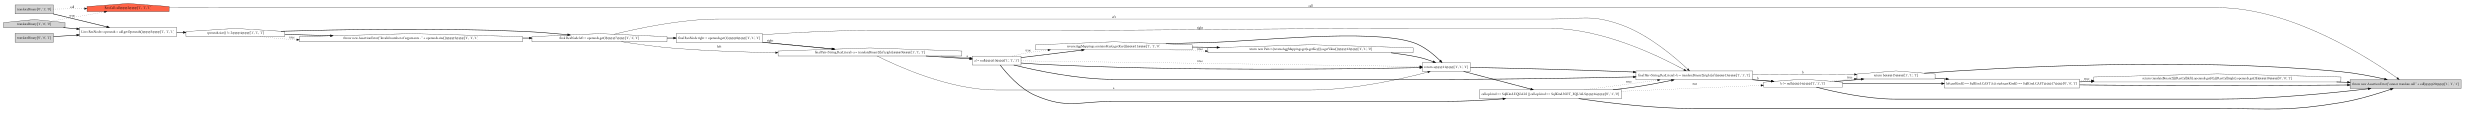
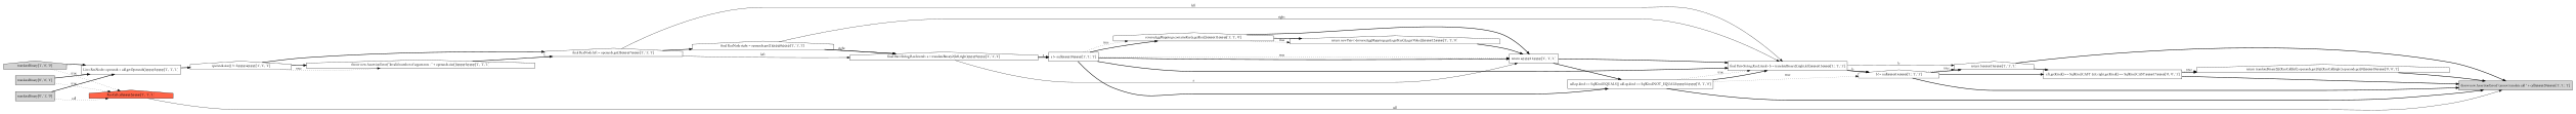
  digraph {
    fontname="EB Garamond"
    rankdir=LR
    node [fillcolor=white fontname="EB Garamond" shape=house style=filled]
    edge [fontname="EB Garamond" style=bold]
    n1 [fillcolor=lightgray label="translateBinary['0', '0', '1']" shape=box]
    n2 [label="List<RexNode> operands = call.getOperands()@@@3@@@['1', '1', '1']" shape=box]
    n3 [fillcolor=tomato label="RexCall call@@@2@@@['1', '1', '1']"]
    n4 [label="operands.size() != 2@@@4@@@['1', '1', '1']"]
    n5 [fillcolor=lightgray label="throw new AssertionError(\"cannot translate call \" + call)@@@20@@@['1', '1', '1']" shape=box]
    n6 [label="return translateBinary2(((RexCall)left).operands.get(0),((RexCall)right).operands.get(0))@@@18@@@['0', '0', '1']"]
    n7 [label="return a@@@11@@@['1', '1', '1']" shape=box]
    n8 [label="call.op.kind == SqlKind.EQUALS || call.op.kind == SqlKind.NOT_EQUALS@@@16@@@['0', '1', '0']" shape=box]
    n9 [label="final Pair<String,RexLiteral> b = translateBinary2(right,left)@@@13@@@['1', '1', '1']" shape=box]
    n10 [label="b != null@@@14@@@['1', '1', '1']"]
    n11 [label="return b@@@15@@@['1', '1', '1']"]
    n12 [label="reverseAggMappings.containsKey(a.getKey())@@@11@@@['1', '1', '0']"]
    n13 [label="return new Pair<>(reverseAggMappings.get(a.getKey()),a.getValue())@@@12@@@['1', '1', '0']"]
    n14 [label="throw new AssertionError(\"Invalid number of arguments - \" + operands.size())@@@5@@@['1', '1', '1']"]
    n15 [label="final RexNode left = operands.get(0)@@@7@@@['1', '1', '1']"]
    n16 [label="final Pair<String,RexLiteral> a = translateBinary2(left,right)@@@9@@@['1', '1', '1']"]
-   n17 [label="final RexNode right = operands.get(1)@@@8@@@['1', '1', '1']" shape=box]
+   n17 [label="final RexNode right = operands.get(1)@@@8@@@['1', '1', '1']"]
    n18 [label="left.getKind() == SqlKind.CAST && right.getKind() == SqlKind.CAST@@@17@@@['0', '0', '1']" shape=box]
    n19 [label="a != null@@@10@@@['1', '1', '1']" shape=box]
    n20 [fillcolor=lightgray label="translateBinary['1', '0', '0']"]
    n21 [fillcolor=lightgray label="translateBinary['0', '1', '0']" shape=box]
    n1 -> n2
+   n1 -> n3 [label=true style=dotted]
    n2 -> n4
    n3 -> n5 [label=call style=solid]
    n4 -> n14
    n4 -> n14 [label=true style=dotted]
    n4 -> n15
    n6 -> n5
    n7 -> n8
    n7 -> n9
    n8 -> n5
    n8 -> n9
    n8 -> n9 [label=true style=dotted]
    n8 -> n10 [label=true style=dotted]
    n9 -> n10
    n9 -> n10 [label=b style=solid]
    n9 -> n11 [label=b style=solid]
    n10 -> n5
    n10 -> n11 [label=true style=dotted]
    n10 -> n11
    n10 -> n18
    n11 -> n5
    n11 -> n18
    n12 -> n7
    n12 -> n13 [label=true style=dotted]
    n12 -> n13
    n13 -> n7
    n14 -> n15
    n15 -> n9 [label=left style=solid]
    n15 -> n16 [label=left style=solid]
    n15 -> n17
    n16 -> n7 [label=a style=solid]
    n16 -> n19 [label=a style=solid]
    n16 -> n19
    n17 -> n9 [label=right style=solid]
    n17 -> n16
    n17 -> n16 [label=right style=solid]
    n18 -> n5
    n18 -> n6
    n18 -> n6 [label=true style=dotted]
    n19 -> n7 [label=true style=dotted]
    n19 -> n7
    n19 -> n8
    n19 -> n9
    n19 -> n12
    n19 -> n12 [label=true style=dotted]
    n20 -> n2
    n20 -> n3 [label=true style=dotted]
    n21 -> n2
    n21 -> n3 [label=call style=dotted]
  }
